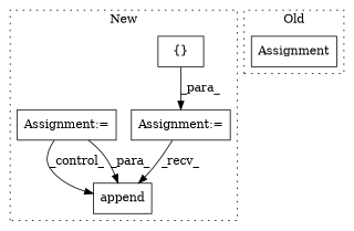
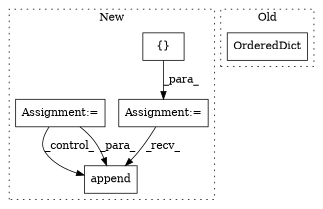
  digraph {
    node [a=32 shape=box]
    n1 [l="18,2" label=append s="7732,7780"]
    n2 [a=7 l=1 label="Assignment:=" s=7413]
    n3 [a=4 l=2 label="{}" s=7441]
    n4 [a=7 l="79,2" label="Assignment:=" s="7451,7561"]
-   n5 [l="12,1" label=Assignment s="7799,7819"]
+   n5 [l="12,1" label=OrderedDict s="7799,7819"]
    subgraph cluster_1 {
      label=New
      style=dotted
      n1
      n2
      n3
      n4
    }
    subgraph cluster_2 {
      label=Old
      style=dotted
      n5
    }
    n2 -> n1 [label=_recv_]
    n3 -> n2 [label=_para_]
    n4 -> n1 [label=_control_]
    n4 -> n1 [label=_para_]
  }
